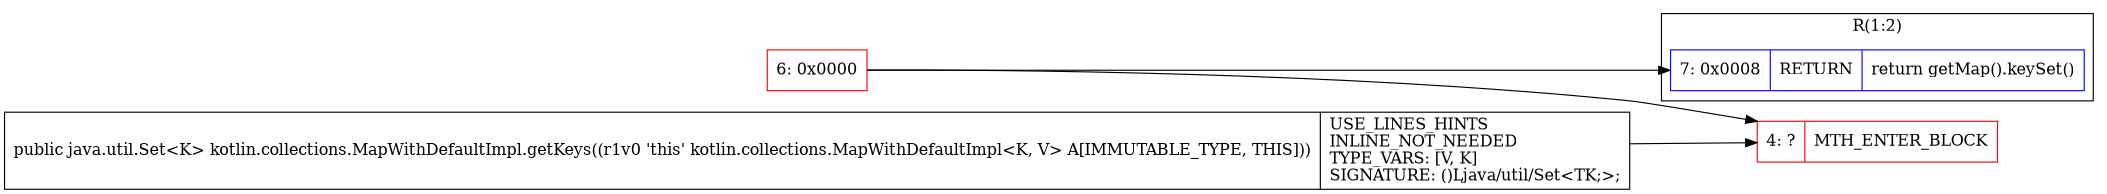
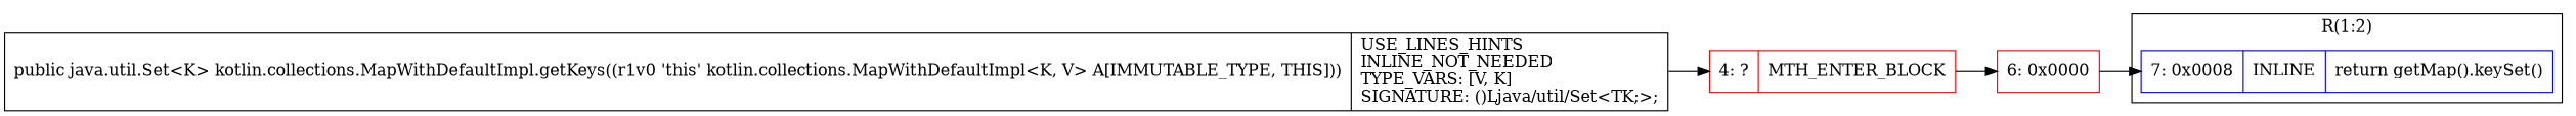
  digraph {
    rankdir=LR
    node [color=red shape=record]
-   n1 [color=blue label="{7\:\ 0x0008|RETURN\l|return getMap().keySet()\l}"]
+   n1 [color=blue label="{7\:\ 0x0008|INLINE\l|return getMap().keySet()\l}"]
    n2 [label="{4\:\ ?|MTH_ENTER_BLOCK\l}"]
    n3 [label="{6\:\ 0x0000}"]
    n4 [label="{public java.util.Set\<K\> kotlin.collections.MapWithDefaultImpl.getKeys((r1v0 'this' kotlin.collections.MapWithDefaultImpl\<K, V\> A[IMMUTABLE_TYPE, THIS]))  | USE_LINES_HINTS\lINLINE_NOT_NEEDED\lTYPE_VARS: [V, K]\lSIGNATURE: ()Ljava\/util\/Set\<TK;\>;\l}" color=""]
    subgraph cluster_1 {
      label="R(1:2)"
      n1
    }
-   n3 -> n2
+   n2 -> n3
    n3 -> n1
    n4 -> n2
  }
